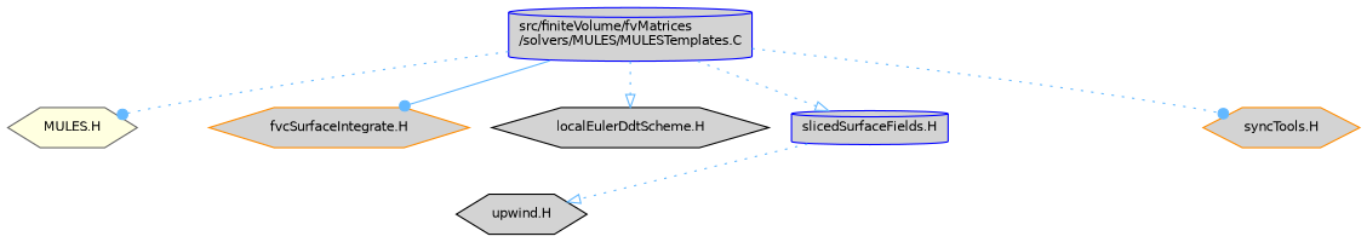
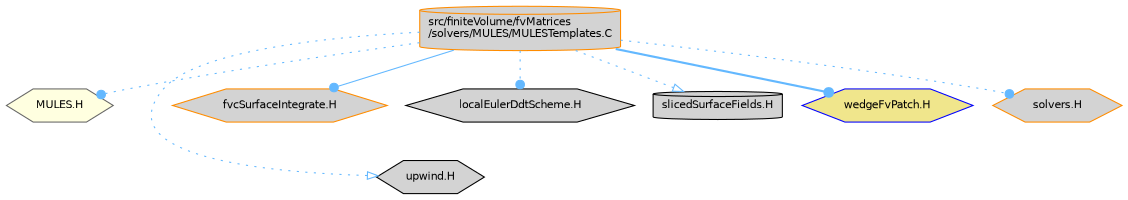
  digraph {
    node [color=black fillcolor=lightgrey fontname=Helvetica fontsize=10 shape=hexagon style=filled]
    edge [arrowhead=dot color=steelblue1 fontname=Helvetica fontsize=10 labelfontname=Helvetica labelfontsize=10 style=dotted]
-   n1 [color=blue fontcolor=black height=0.2 label="src/finiteVolume/fvMatrices\l/solvers/MULES/MULESTemplates.C" shape=cylinder width=0.4]
+   n1 [color=darkorange fontcolor=black height=0.2 label="src/finiteVolume/fvMatrices\l/solvers/MULES/MULESTemplates.C" shape=cylinder width=0.4]
    n2 [color=gray40 fillcolor=lightyellow height=0.2 label="MULES.H" width=0.4]
    n3 [height=0.2 label="upwind.H" width=0.4]
    n4 [color=darkorange height=0.2 label="fvcSurfaceIntegrate.H" width=0.4]
    n5 [height=0.2 label="localEulerDdtScheme.H" width=0.4]
-   n6 [color=blue height=0.2 label="slicedSurfaceFields.H" shape=cylinder width=0.4]
-   n8 [color=darkorange height=0.2 label="syncTools.H" width=0.4]
+   n6 [height=0.2 label="slicedSurfaceFields.H" shape=cylinder width=0.4]
+   n7 [color=blue fillcolor=khaki height=0.2 label="wedgeFvPatch.H" width=0.4]
+   n8 [color=darkorange height=0.2 label="solvers.H" width=0.4]
    n1 -> n2
-   n6 -> n3 [arrowhead=onormal]
+   n1 -> n3 [arrowhead=onormal]
    n1 -> n4 [style=solid]
-   n1 -> n5 [arrowhead=onormal]
+   n1 -> n5
    n1 -> n6 [arrowhead=onormal]
+   n1 -> n7 [style=bold]
    n1 -> n8
  }
